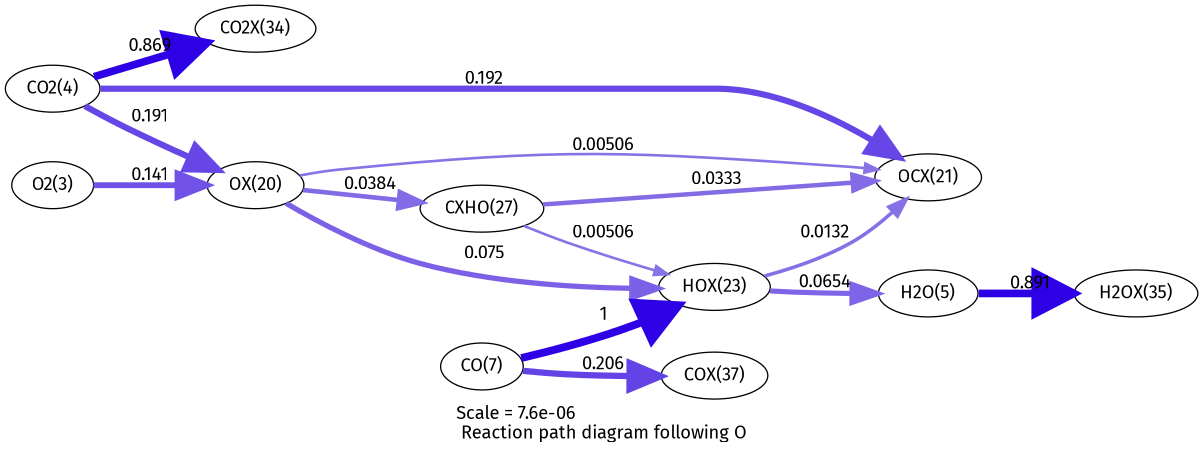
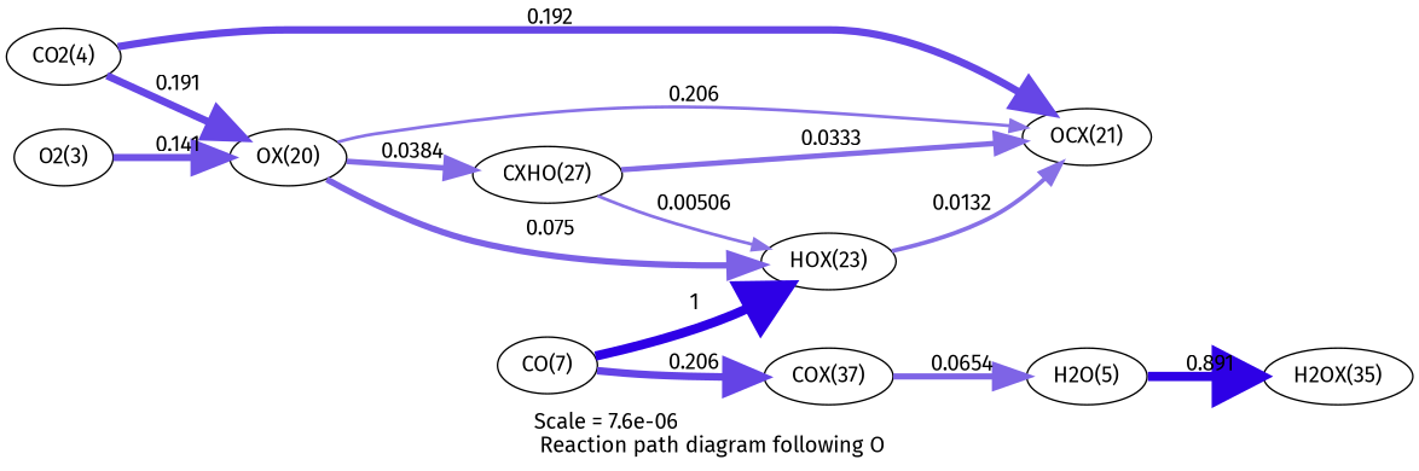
  digraph {
    fontname="Fira Sans"
    label="Scale = 7.6e-06\l Reaction path diagram following O"
    rankdir=LR
    node [fontname="Fira Sans"]
    edge [arrowsize=1 color="0.7, 0.505, 0.9" fontname="Fira Sans" penwidth=2.01]
    n1 [label="O2(3)"]
    n2 [label="OX(20)"]
    n3 [label="HOX(23)"]
    n4 [label="CXHO(27)"]
    n5 [label="OCX(21)"]
    n6 [label="H2O(5)"]
    n7 [label="H2OX(35)"]
    n8 [label="CO2(4)"]
-   n9 [label="CO2X(34)"]
    n10 [label="CO(7)"]
    n11 [label="COX(37)"]
    n1 -> n2 [arrowsize=2.26 color="0.7, 0.641, 0.9" label=" 0.141" penwidth=4.52]
    n2 -> n3 [arrowsize=2.02 color="0.7, 0.575, 0.9" label=" 0.075" penwidth=4.04]
    n2 -> n4 [arrowsize=1.77 color="0.7, 0.538, 0.9" label=" 0.0384" penwidth=3.54]
-   n2 -> n5 [label=" 0.00506"]
+   n2 -> n5 [label=" 0.206"]
    n3 -> n5 [arrowsize=1.37 color="0.7, 0.513, 0.9" label=" 0.0132" penwidth=2.74]
-   n3 -> n6 [arrowsize=1.97 color="0.7, 0.565, 0.9" label=" 0.0654" penwidth=3.94]
+   n11 -> n6 [arrowsize=1.97 color="0.7, 0.565, 0.9" label=" 0.0654" penwidth=3.94]
    n4 -> n3 [label=" 0.00506"]
    n4 -> n5 [arrowsize=1.72 color="0.7, 0.533, 0.9" label=" 0.0333" penwidth=3.43]
    n6 -> n7 [arrowsize=2.96 color="0.7, 1.39, 0.9" label=" 0.891" penwidth=5.91]
    n8 -> n2 [arrowsize=2.38 color="0.7, 0.692, 0.9" label=" 0.191" penwidth=4.75]
    n8 -> n5 [arrowsize=2.38 color="0.7, 0.692, 0.9" label=" 0.192" penwidth=4.75]
-   n8 -> n9 [arrowsize=2.95 color="0.7, 1.37, 0.9" label=" 0.869" penwidth=5.89]
    n10 -> n3 [arrowsize=3 color="0.7, 1.5, 0.9" label=" 1" penwidth=6]
    n10 -> n11 [arrowsize=2.4 color="0.7, 0.706, 0.9" label=" 0.206" penwidth=4.81]
  }
